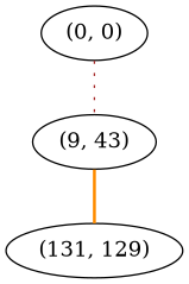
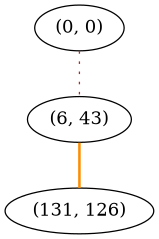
  graph {
    "(0, 0)"
-   "(9, 43)"
-   "(131, 126)" [label="(131, 129)"]
+   "(9, 43)" [label="(6, 43)"]
+   "(131, 126)"
    "(0, 0)" -- "(9, 43)" [color=brown style=dotted weight=4]
    "(9, 43)" -- "(131, 126)" [color=darkorange style=bold weight=2]
  }
